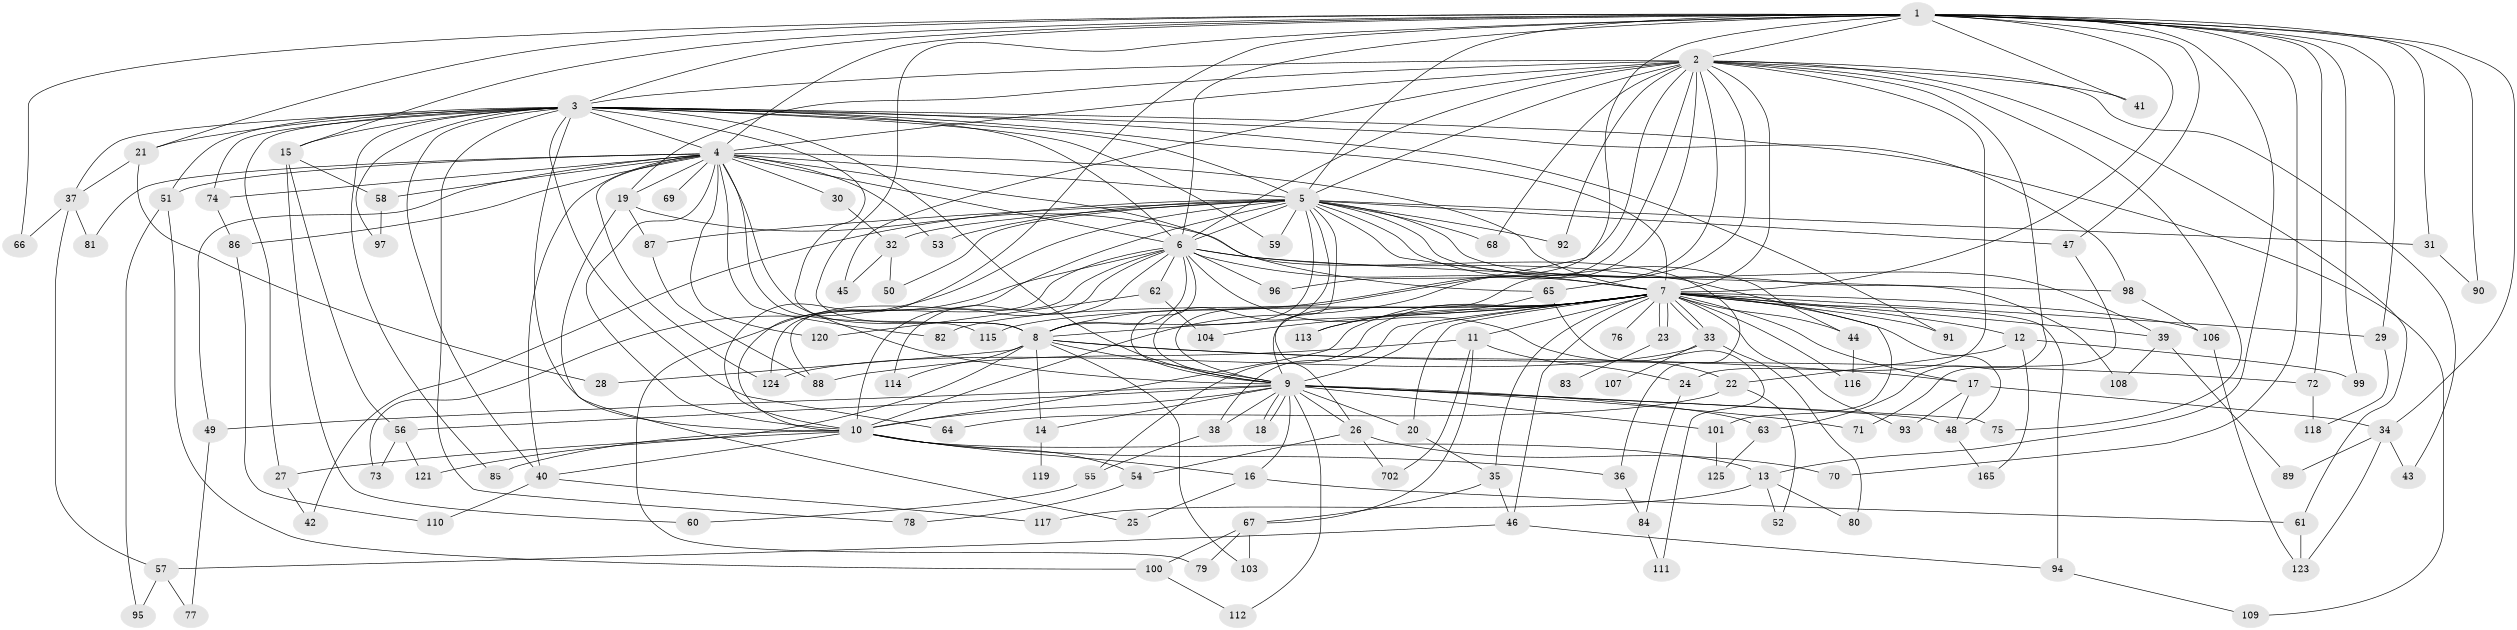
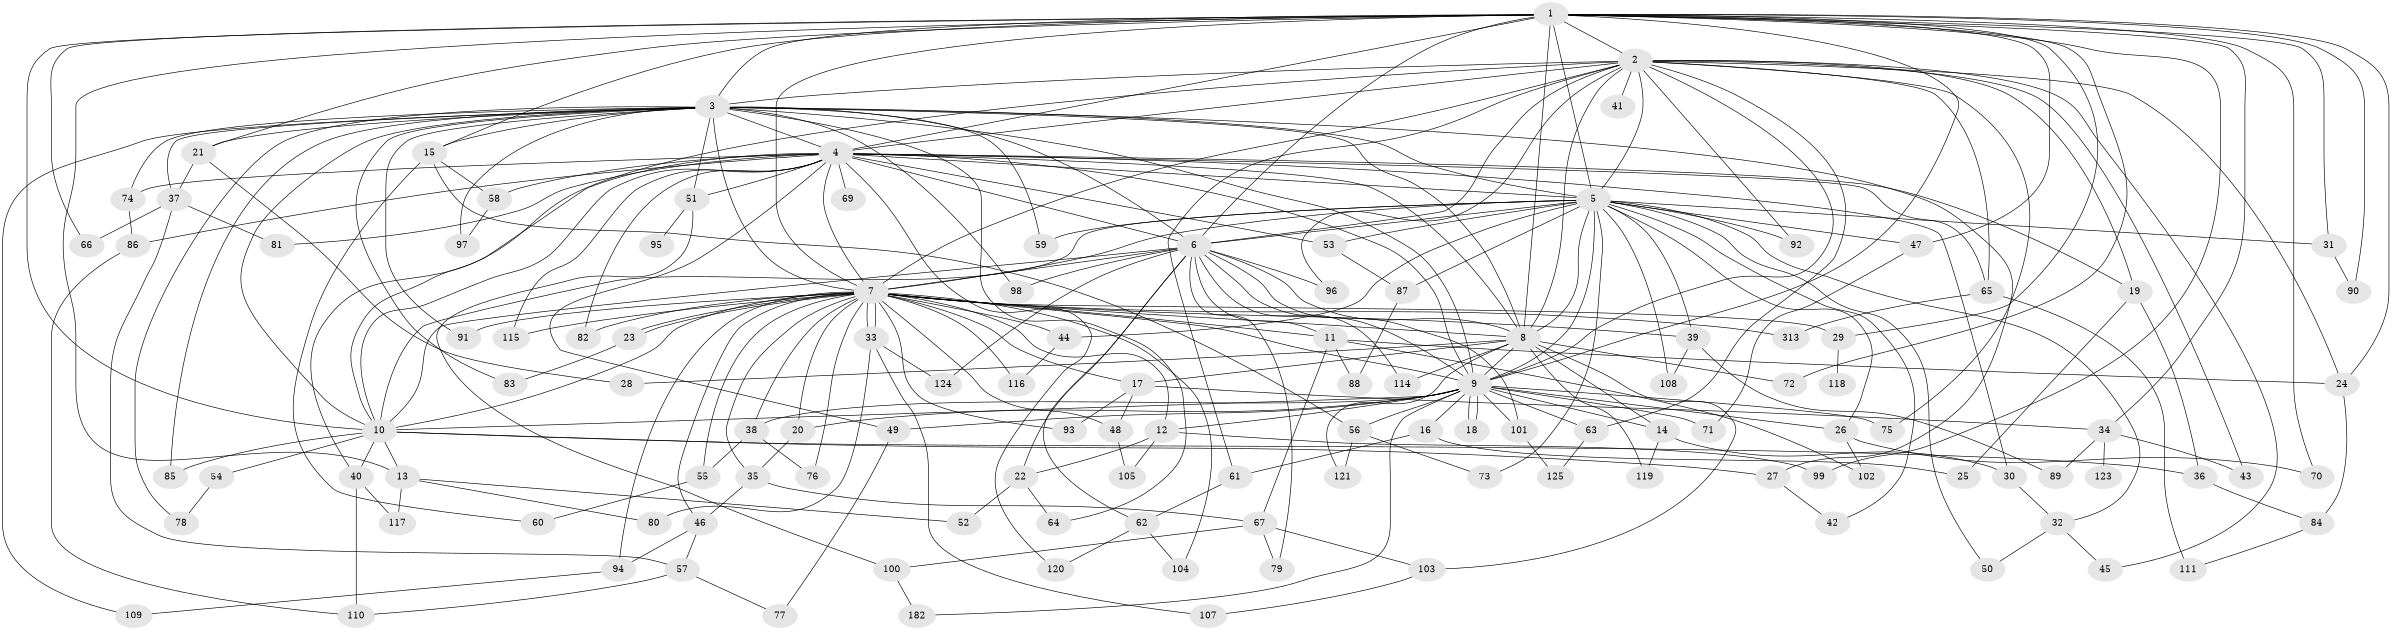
  graph {
    node [color=gray90 style=filled]
    1
    2
    3
    4
    5
    6
    7
    8
    9
    10
    13
    15
    21
    29
    31
    34
    41
    47
    66
    70
    72
    90
    99
    19
    24
    43
    45
    61
    63
    65
-   68
    75
    92
    96
    27
    37
    51
    59
    64
    74
    78
    83
    85
    91
    97
    98
    109
    30
    40
    49
    53
    58
    69
    81
    82
    86
    115
    120
    26
    32
    39
    42
    44
    50
    73
    87
    108
    11
    22
    62
    79
    101
    114
    124
    12
    17
    20
    23
    33
    35
    38
    46
    48
    55
    76
    93
    94
    104
-   106
-   113
+   113 [label=313]
    116
    14
    28
    103
    119
    121
    16
    18
    56
    71
-   112
+   112 [label=182]
    36
    54
    52
    80
    117
    60
    118
    89
    123
    25
    84
    125
    111
    57
    95
    100
    110
    77
-   102 [label=702]
+   102
    88
    67
-   105 [label=165]
+   105
    107
    1 -- 2
    1 -- 3
    1 -- 4
    1 -- 5
    1 -- 6
    1 -- 7
    1 -- 8
    1 -- 9
    1 -- 10
    1 -- 13
    1 -- 15
    1 -- 21
    1 -- 29
    1 -- 31
    1 -- 34
-   1 -- 41
+   1 -- 24
    1 -- 47
    1 -- 66
    1 -- 70
    1 -- 72
    1 -- 90
    1 -- 99
    2 -- 3
    2 -- 4
    2 -- 5
    2 -- 6
    2 -- 7
    2 -- 8
    2 -- 9
    2 -- 10
    2 -- 41
    2 -- 19
    2 -- 24
    2 -- 43
    2 -- 45
    2 -- 61
    2 -- 63
    2 -- 65
-   2 -- 68
    2 -- 75
    2 -- 92
    2 -- 96
    3 -- 4
    3 -- 5
    3 -- 6
    3 -- 7
    3 -- 8
    3 -- 9
    3 -- 10
    3 -- 15
    3 -- 21
    3 -- 27
    3 -- 37
    3 -- 51
    3 -- 59
    3 -- 64
    3 -- 74
    3 -- 78
-   3 -- 40
+   3 -- 83
    3 -- 85
    3 -- 91
    3 -- 97
    3 -- 98
    3 -- 109
    4 -- 5
    4 -- 6
    4 -- 7
-   4 -- 124
+   4 -- 8
    4 -- 9
    4 -- 10
    4 -- 19
    4 -- 65
    4 -- 51
    4 -- 74
    4 -- 30
    4 -- 40
    4 -- 49
    4 -- 53
    4 -- 58
    4 -- 69
    4 -- 81
    4 -- 82
    4 -- 86
    4 -- 115
    4 -- 120
    5 -- 6
    5 -- 7
    5 -- 8
    5 -- 9
    5 -- 10
    5 -- 31
    5 -- 47
-   5 -- 68
    5 -- 92
    5 -- 59
    5 -- 53
    5 -- 26
    5 -- 32
    5 -- 39
    5 -- 42
    5 -- 44
    5 -- 50
    5 -- 73
    5 -- 87
    5 -- 108
    6 -- 7
    6 -- 8
    6 -- 9
    6 -- 10
    6 -- 96
    6 -- 98
-   6 -- 88
+   6 -- 11
    6 -- 22
    6 -- 62
    6 -- 79
    6 -- 101
    6 -- 114
    6 -- 124
    7 -- 8
    7 -- 9
    7 -- 10
    7 -- 29
    7 -- 91
    7 -- 82
    7 -- 115
    7 -- 39
    7 -- 44
    7 -- 11
    7 -- 12
    7 -- 17
    7 -- 20
    7 -- 23
    7 -- 23
    7 -- 33
    7 -- 33
    7 -- 35
    7 -- 38
    7 -- 46
    7 -- 48
    7 -- 55
    7 -- 76
    7 -- 93
    7 -- 94
    7 -- 104
-   7 -- 106
    7 -- 113
    7 -- 116
    8 -- 9
    8 -- 72
    8 -- 114
    8 -- 17
    8 -- 14
    8 -- 28
    8 -- 103
+   8 -- 119
    8 -- 121
    9 -- 10
    9 -- 63
    9 -- 75
    9 -- 49
    9 -- 26
    9 -- 101
-   9 -- 48
+   9 -- 12
    9 -- 20
    9 -- 38
    9 -- 14
    9 -- 16
    9 -- 18
    9 -- 18
    9 -- 56
    9 -- 71
    9 -- 112
    10 -- 13
    10 -- 27
    10 -- 85
    10 -- 40
-   10 -- 16
    10 -- 36
    10 -- 54
    13 -- 52
    13 -- 80
    13 -- 117
    15 -- 58
    15 -- 56
    15 -- 60
    21 -- 37
    21 -- 28
    29 -- 118
    31 -- 90
    34 -- 43
    34 -- 89
    34 -- 123
    47 -- 71
-   72 -- 118
-   19 -- 87
+   53 -- 87
    19 -- 36
    19 -- 25
    24 -- 84
-   61 -- 123
+   61 -- 62
    63 -- 125
    65 -- 113
    65 -- 111
    27 -- 42
    37 -- 66
    37 -- 81
    37 -- 57
    51 -- 95
    51 -- 100
    74 -- 86
-   98 -- 106
    30 -- 32
    40 -- 117
    40 -- 110
    49 -- 77
    58 -- 97
    86 -- 110
    26 -- 70
-   26 -- 54
    26 -- 102
    32 -- 45
    32 -- 50
    39 -- 108
    39 -- 89
    44 -- 116
    87 -- 88
    11 -- 24
    11 -- 102
    11 -- 88
    11 -- 67
    22 -- 64
    22 -- 52
    62 -- 120
    62 -- 104
    101 -- 125
    12 -- 99
    12 -- 22
    12 -- 105
    17 -- 34
    17 -- 48
    17 -- 93
    20 -- 35
    23 -- 83
    33 -- 124
    33 -- 80
    33 -- 107
    35 -- 46
    35 -- 67
    38 -- 55
+   38 -- 76
    46 -- 94
    46 -- 57
    48 -- 105
    55 -- 60
    94 -- 109
-   106 -- 123
+   14 -- 30
    14 -- 119
+   103 -- 107
    16 -- 61
    16 -- 25
    56 -- 73
    56 -- 121
    36 -- 84
    54 -- 78
    84 -- 111
-   57 -- 95
+   57 -- 110
    57 -- 77
    100 -- 112
    67 -- 79
    67 -- 103
    67 -- 100
  }
